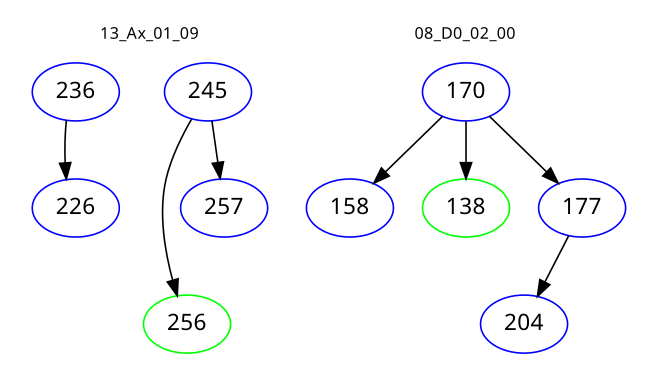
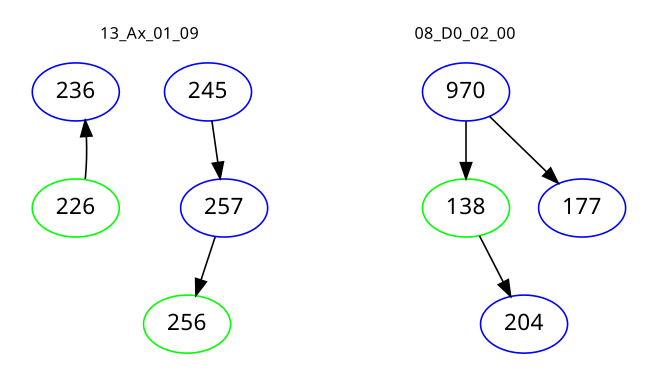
  digraph {
    fontname="Noto Sans"
    node [color=blue fontname="Noto Sans"]
    edge [color=black fontname="Noto Sans"]
    n1 [label=245]
    n2 [label=236]
    n3 [color=green label=256]
    n4 [label=257]
-   n5 [label=226]
-   n6 [label=170]
-   n7 [label=158]
+   n5 [color=green label=226]
+   n6 [label=970]
    n8 [color=green label=138]
    n9 [label=177]
    n10 [label=204]
    subgraph cluster_1 {
      color=white
      fontsize=10
      label="13_Ax_01_09"
      n1
      n2
      n3
      n4
      n5
    }
    subgraph cluster_2 {
      color=white
      fontsize=10
      label="08_D0_02_00"
      n6
-     n7
      n8
      n9
      n10
    }
-   n1 -> n3
+   n4 -> n3
    n1 -> n4
-   n2 -> n5
-   n6 -> n7
+   n5 -> n2
    n6 -> n8
    n6 -> n9
-   n9 -> n10
+   n8 -> n10
  }
